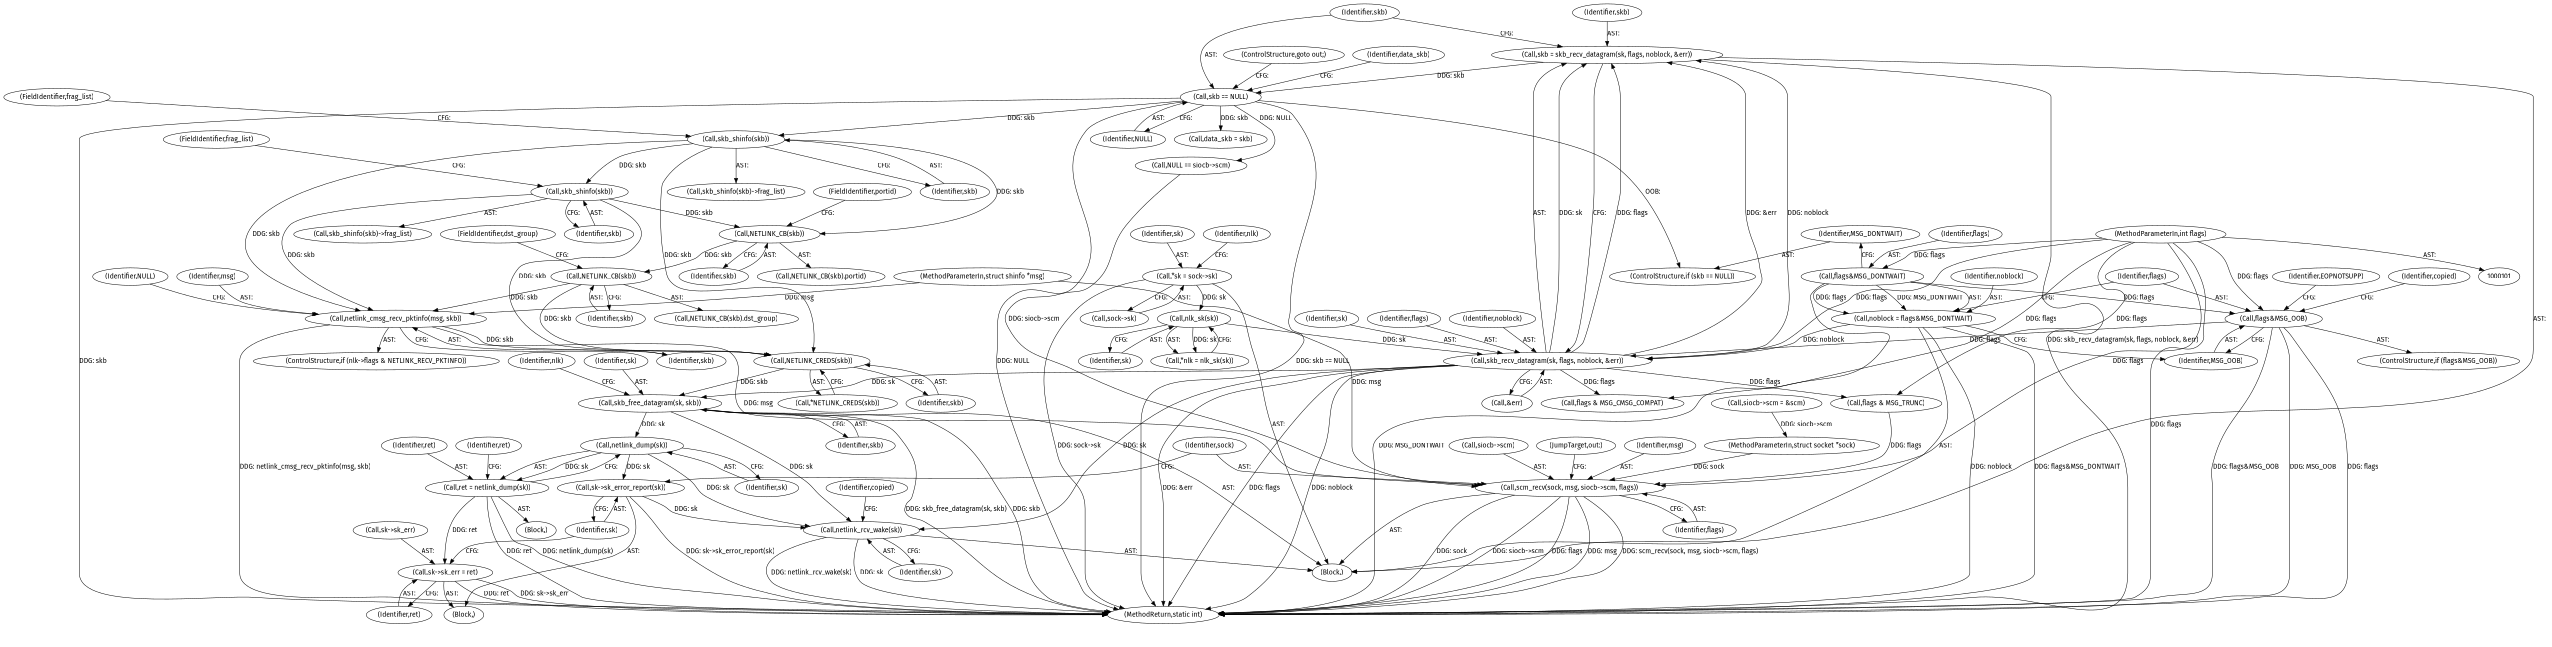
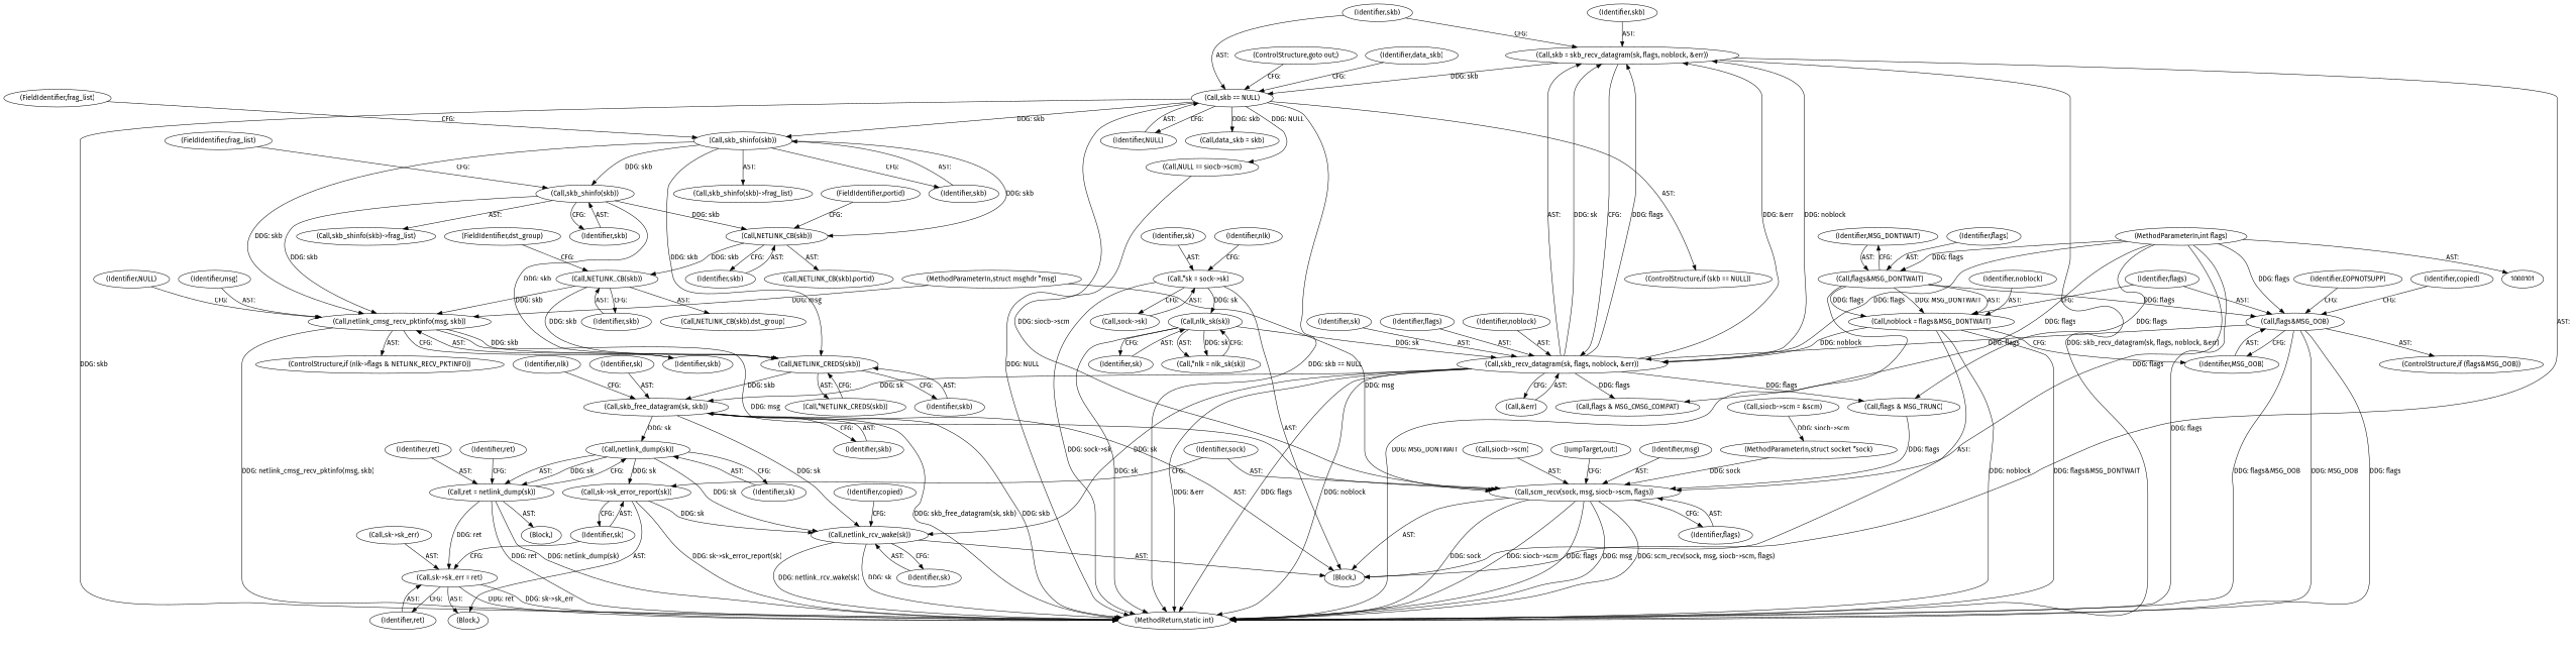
  digraph {
    fontname="Fira Sans"
    node [fontname="Fira Sans"]
    edge [fontname="Fira Sans"]
    n1 [label="(Call,NETLINK_CB(skb))"]
    n2 [label="(Call,netlink_cmsg_recv_pktinfo(msg, skb))"]
    n3 [label="(Call,NETLINK_CREDS(skb))"]
    n4 [label="(Identifier,skb)"]
    n5 [label="(Call,NETLINK_CB(skb).dst_group)"]
    n6 [label="(MethodReturn,static int)"]
    n7 [label="(Call,scm_recv(sock, msg, siocb->scm, flags))"]
    n8 [label="(Identifier,skb)"]
    n9 [label="(ControlStructure,if (nlk->flags & NETLINK_RECV_PKTINFO))"]
    n10 [label="(Call,skb_free_datagram(sk, skb))"]
    n11 [label="(Call,*NETLINK_CREDS(skb))"]
    n12 [label="(Identifier,skb)"]
    n13 [label="(Call,NETLINK_CB(skb))"]
    n14 [label="(Call,NETLINK_CB(skb).portid)"]
    n15 [label="(Identifier,skb)"]
    n16 [label="(Call,skb_shinfo(skb))"]
    n17 [label="(Call,skb_shinfo(skb))"]
    n18 [label="(Identifier,skb)"]
    n19 [label="(Call,skb_shinfo(skb)->frag_list)"]
    n20 [label="(Call,skb_shinfo(skb)->frag_list)"]
    n21 [label="(Identifier,skb)"]
    n22 [label="(Call,skb == NULL)"]
    n23 [label="(Call,NULL == siocb->scm)"]
    n24 [label="(ControlStructure,if (skb == NULL))"]
    n25 [label="(Identifier,NULL)"]
    n26 [label="(Call,data_skb = skb)"]
    n27 [label="(Call,skb = skb_recv_datagram(sk, flags, noblock, &err))"]
    n28 [label="(Call,skb_recv_datagram(sk, flags, noblock, &err))"]
    n29 [label="(Block,)"]
    n30 [label="(Call,netlink_rcv_wake(sk))"]
    n31 [label="(Call,&err)"]
    n32 [label="(Call,flags & MSG_CMSG_COMPAT)"]
    n33 [label="(Call,flags & MSG_TRUNC)"]
    n34 [label="(Call,netlink_dump(sk))"]
    n35 [label="(Identifier,skb)"]
    n36 [label="(Identifier,sk)"]
    n37 [label="(Call,nlk_sk(sk))"]
    n38 [label="(Call,*nlk = nlk_sk(sk))"]
    n39 [label="(Identifier,sk)"]
    n40 [label="(Call,*sk = sock->sk)"]
    n41 [label="(Call,sock->sk)"]
    n42 [label="(Call,flags&MSG_OOB)"]
    n43 [label="(ControlStructure,if (flags&MSG_OOB))"]
    n44 [label="(Identifier,MSG_OOB)"]
    n45 [label="(Call,flags&MSG_DONTWAIT)"]
    n46 [label="(Call,noblock = flags&MSG_DONTWAIT)"]
    n47 [label="(Identifier,MSG_DONTWAIT)"]
    n48 [label="(MethodParameterIn,int flags)"]
    1000101
    n50 [label="(Identifier,flags)"]
    n51 [label="(Call,ret = netlink_dump(sk))"]
    n52 [label="(Call,sk->sk_error_report(sk))"]
    n53 [label="(Identifier,sk)"]
    n54 [label="(Call,sk->sk_err = ret)"]
    n55 [label="(Block,)"]
    n56 [label="(Block,)"]
    n57 [label="(Identifier,sk)"]
    n58 [label="(Identifier,ret)"]
    n59 [label="(Identifier,EOPNOTSUPP)"]
    n60 [label="(MethodParameterIn,struct socket *sock)"]
    n61 [label="(Identifier,NULL)"]
    n62 [label="(Identifier,flags)"]
    n63 [label="(JumpTarget,out:)"]
-   n64 [label="(MethodParameterIn,struct shinfo *msg)"]
+   n64 [label="(MethodParameterIn,struct msghdr *msg)"]
    n65 [label="(Identifier,copied)"]
    n66 [label="(Call,siocb->scm = &scm)"]
    n67 [label="(Identifier,sk)"]
    n68 [label="(Identifier,skb)"]
    n69 [label="(Identifier,flags)"]
    n70 [label="(Identifier,skb)"]
    n71 [label="(FieldIdentifier,portid)"]
    n72 [label="(ControlStructure,goto out;)"]
    n73 [label="(Identifier,sk)"]
    n74 [label="(Identifier,msg)"]
    n75 [label="(Identifier,msg)"]
    n76 [label="(Identifier,sock)"]
    n77 [label="(Identifier,flags)"]
    n78 [label="(Identifier,noblock)"]
    n79 [label="(Identifier,sk)"]
    n80 [label="(Identifier,nlk)"]
    n81 [label="(Identifier,ret)"]
    n82 [label="(Call,sk->sk_err)"]
    n83 [label="(FieldIdentifier,frag_list)"]
    n84 [label="(Identifier,noblock)"]
    n85 [label="(Identifier,nlk)"]
    n86 [label="(Call,siocb->scm)"]
    n87 [label="(Identifier,copied)"]
    n88 [label="(Identifier,data_skb)"]
    n89 [label="(FieldIdentifier,frag_list)"]
    n90 [label="(FieldIdentifier,dst_group)"]
    n91 [label="(Identifier,ret)"]
    n1 -> n2 [label="DDG: skb"]
    n1 -> n3 [label="DDG: skb"]
    n1 -> n4 [label="CFG: "]
    n1 -> n5 [label="AST: "]
    n2 -> n3 [label="DDG: skb"]
    n2 -> n6 [label="DDG: netlink_cmsg_recv_pktinfo(msg, skb)"]
    n2 -> n7 [label="DDG: msg"]
    n2 -> n8 [label="CFG: "]
    n2 -> n9 [label="AST: "]
    n3 -> n10 [label="DDG: skb"]
    n3 -> n11 [label="AST: "]
    n3 -> n12 [label="CFG: "]
    n4 -> n1 [label="AST: "]
    n7 -> n6 [label="DDG: sock"]
    n7 -> n6 [label="DDG: siocb->scm"]
    n7 -> n6 [label="DDG: flags"]
    n7 -> n6 [label="DDG: msg"]
    n7 -> n6 [label="DDG: scm_recv(sock, msg, siocb->scm, flags)"]
    n7 -> n29 [label="AST: "]
    n7 -> n50 [label="CFG: "]
    n8 -> n2 [label="AST: "]
    n10 -> n6 [label="DDG: skb"]
    n10 -> n6 [label="DDG: skb_free_datagram(sk, skb)"]
    n10 -> n29 [label="AST: "]
    n10 -> n30 [label="DDG: sk"]
    n10 -> n34 [label="DDG: sk"]
    n10 -> n35 [label="CFG: "]
    n11 -> n3 [label="CFG: "]
    n12 -> n3 [label="AST: "]
    n13 -> n1 [label="DDG: skb"]
    n13 -> n14 [label="AST: "]
    n13 -> n15 [label="CFG: "]
    n15 -> n13 [label="AST: "]
    n16 -> n2 [label="DDG: skb"]
    n16 -> n3 [label="DDG: skb"]
    n16 -> n13 [label="DDG: skb"]
    n16 -> n17 [label="DDG: skb"]
    n16 -> n18 [label="CFG: "]
    n16 -> n19 [label="AST: "]
    n17 -> n2 [label="DDG: skb"]
    n17 -> n3 [label="DDG: skb"]
    n17 -> n13 [label="DDG: skb"]
    n17 -> n20 [label="AST: "]
    n17 -> n21 [label="CFG: "]
    n18 -> n16 [label="AST: "]
    n21 -> n17 [label="AST: "]
    n22 -> n6 [label="DDG: NULL"]
    n22 -> n6 [label="DDG: skb == NULL"]
    n22 -> n6 [label="DDG: skb"]
    n22 -> n16 [label="DDG: skb"]
    n22 -> n23 [label="DDG: NULL"]
-   n22 -> n24 [label="OOB: "]
+   n22 -> n24 [label="AST: "]
    n22 -> n25 [label="CFG: "]
    n22 -> n26 [label="DDG: skb"]
    n23 -> n7 [label="DDG: siocb->scm"]
    n25 -> n22 [label="AST: "]
    n27 -> n6 [label="DDG: skb_recv_datagram(sk, flags, noblock, &err)"]
    n27 -> n22 [label="DDG: skb"]
    n27 -> n28 [label="CFG: "]
    n27 -> n29 [label="AST: "]
    n28 -> n6 [label="DDG: noblock"]
    n28 -> n6 [label="DDG: &err"]
    n28 -> n6 [label="DDG: flags"]
    n28 -> n10 [label="DDG: sk"]
    n28 -> n27 [label="AST: "]
    n28 -> n27 [label="DDG: sk"]
    n28 -> n27 [label="DDG: flags"]
    n28 -> n27 [label="DDG: noblock"]
    n28 -> n27 [label="DDG: &err"]
    n28 -> n30 [label="DDG: sk"]
    n28 -> n31 [label="CFG: "]
    n28 -> n32 [label="DDG: flags"]
    n28 -> n33 [label="DDG: flags"]
    n30 -> n6 [label="DDG: sk"]
    n30 -> n6 [label="DDG: netlink_rcv_wake(sk)"]
    n30 -> n29 [label="AST: "]
    n30 -> n36 [label="CFG: "]
    n31 -> n28 [label="AST: "]
    n33 -> n7 [label="DDG: flags"]
    n34 -> n30 [label="DDG: sk"]
    n34 -> n51 [label="AST: "]
    n34 -> n51 [label="DDG: sk"]
    n34 -> n52 [label="DDG: sk"]
    n34 -> n53 [label="CFG: "]
    n35 -> n10 [label="AST: "]
    n36 -> n30 [label="AST: "]
+   n37 -> n6 [label="DDG: sk"]
    n37 -> n28 [label="DDG: sk"]
    n37 -> n38 [label="AST: "]
    n37 -> n38 [label="DDG: sk"]
    n37 -> n39 [label="CFG: "]
    n38 -> n37 [label="CFG: "]
    n39 -> n37 [label="AST: "]
    n40 -> n6 [label="DDG: sock->sk"]
    n40 -> n29 [label="AST: "]
    n40 -> n37 [label="DDG: sk"]
    n40 -> n41 [label="CFG: "]
    n41 -> n40 [label="AST: "]
    n42 -> n6 [label="DDG: MSG_OOB"]
    n42 -> n6 [label="DDG: flags"]
    n42 -> n6 [label="DDG: flags&MSG_OOB"]
    n42 -> n28 [label="DDG: flags"]
    n42 -> n43 [label="AST: "]
    n42 -> n44 [label="CFG: "]
    n44 -> n42 [label="AST: "]
    n45 -> n6 [label="DDG: MSG_DONTWAIT"]
    n45 -> n42 [label="DDG: flags"]
    n45 -> n46 [label="AST: "]
    n45 -> n46 [label="DDG: flags"]
    n45 -> n46 [label="DDG: MSG_DONTWAIT"]
    n45 -> n47 [label="CFG: "]
    n46 -> n6 [label="DDG: noblock"]
    n46 -> n6 [label="DDG: flags&MSG_DONTWAIT"]
    n46 -> n28 [label="DDG: noblock"]
    n46 -> n29 [label="AST: "]
    n46 -> n44 [label="CFG: "]
-   n47 -> n24 [label="AST: "]
+   n47 -> n45 [label="AST: "]
    n48 -> n6 [label="DDG: flags"]
    n48 -> n7 [label="DDG: flags"]
    n48 -> n28 [label="DDG: flags"]
    n48 -> n32 [label="DDG: flags"]
    n48 -> n33 [label="DDG: flags"]
    n48 -> n42 [label="DDG: flags"]
    n48 -> n45 [label="DDG: flags"]
    n48 -> 1000101 [label="AST: "]
    n50 -> n7 [label="AST: "]
    n51 -> n6 [label="DDG: ret"]
    n51 -> n6 [label="DDG: netlink_dump(sk)"]
    n51 -> n34 [label="CFG: "]
    n51 -> n54 [label="DDG: ret"]
    n51 -> n55 [label="AST: "]
    n52 -> n6 [label="DDG: sk->sk_error_report(sk)"]
    n52 -> n30 [label="DDG: sk"]
    n52 -> n56 [label="AST: "]
    n52 -> n57 [label="CFG: "]
    n53 -> n34 [label="AST: "]
    n54 -> n6 [label="DDG: ret"]
    n54 -> n6 [label="DDG: sk->sk_err"]
    n54 -> n56 [label="AST: "]
    n54 -> n58 [label="CFG: "]
    n57 -> n52 [label="AST: "]
    n57 -> n54 [label="CFG: "]
    n58 -> n54 [label="AST: "]
    n59 -> n42 [label="CFG: "]
    n60 -> n7 [label="DDG: sock"]
    n61 -> n2 [label="CFG: "]
    n62 -> n28 [label="AST: "]
    n63 -> n7 [label="CFG: "]
    n64 -> n2 [label="DDG: msg"]
    n64 -> n7 [label="DDG: msg"]
    n65 -> n30 [label="CFG: "]
    n66 -> n60 [label="DDG: siocb->scm"]
    n67 -> n10 [label="AST: "]
    n68 -> n22 [label="AST: "]
    n68 -> n27 [label="CFG: "]
    n69 -> n45 [label="AST: "]
    n70 -> n27 [label="AST: "]
    n71 -> n13 [label="CFG: "]
    n72 -> n22 [label="CFG: "]
    n73 -> n40 [label="AST: "]
    n74 -> n2 [label="AST: "]
    n75 -> n7 [label="AST: "]
    n76 -> n7 [label="AST: "]
    n76 -> n52 [label="CFG: "]
    n77 -> n42 [label="AST: "]
    n77 -> n46 [label="CFG: "]
    n78 -> n28 [label="AST: "]
    n79 -> n28 [label="AST: "]
    n80 -> n40 [label="CFG: "]
    n81 -> n51 [label="CFG: "]
    n82 -> n54 [label="AST: "]
    n83 -> n16 [label="CFG: "]
    n84 -> n46 [label="AST: "]
    n85 -> n10 [label="CFG: "]
    n86 -> n7 [label="AST: "]
    n87 -> n42 [label="CFG: "]
    n88 -> n22 [label="CFG: "]
    n89 -> n17 [label="CFG: "]
    n90 -> n1 [label="CFG: "]
    n91 -> n51 [label="AST: "]
  }
